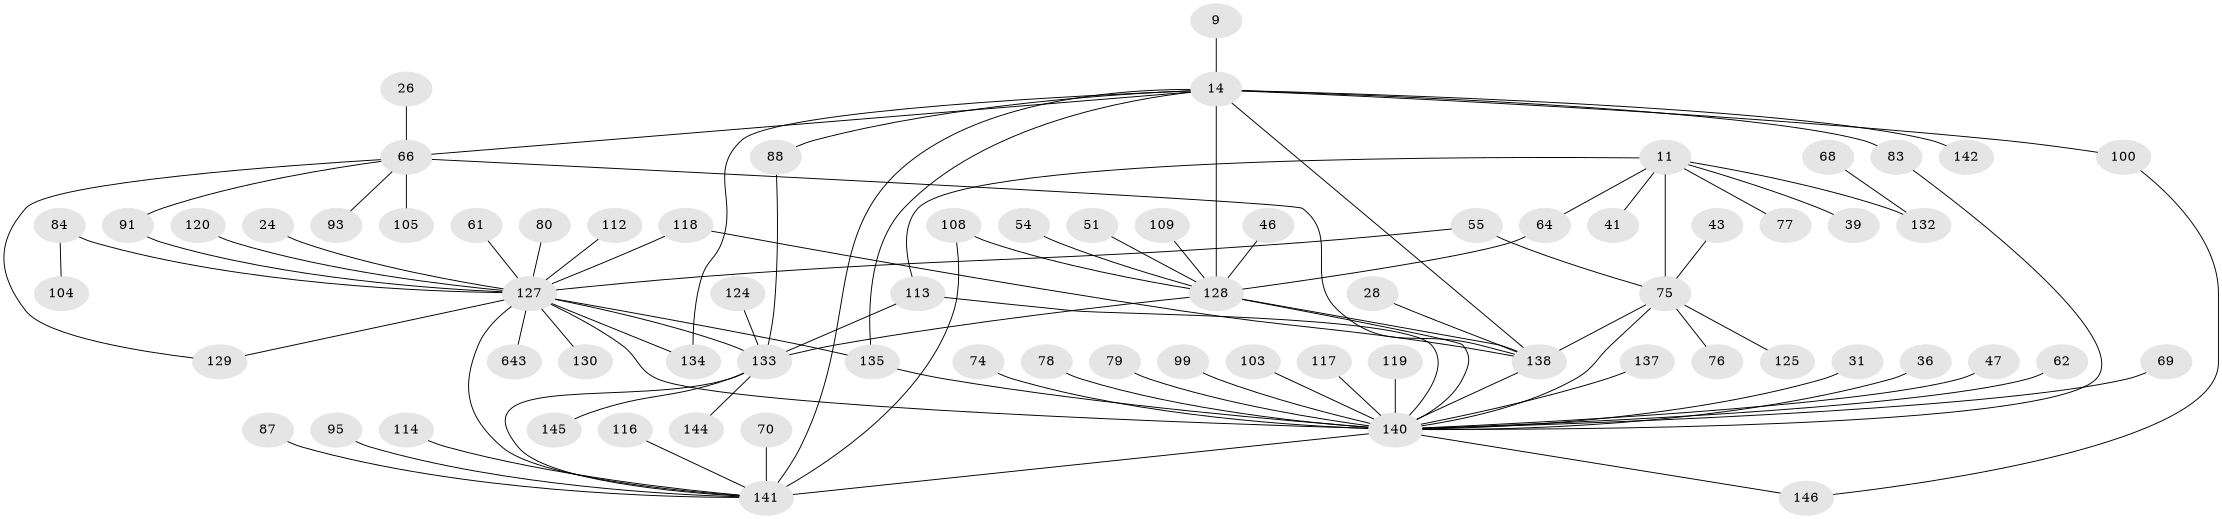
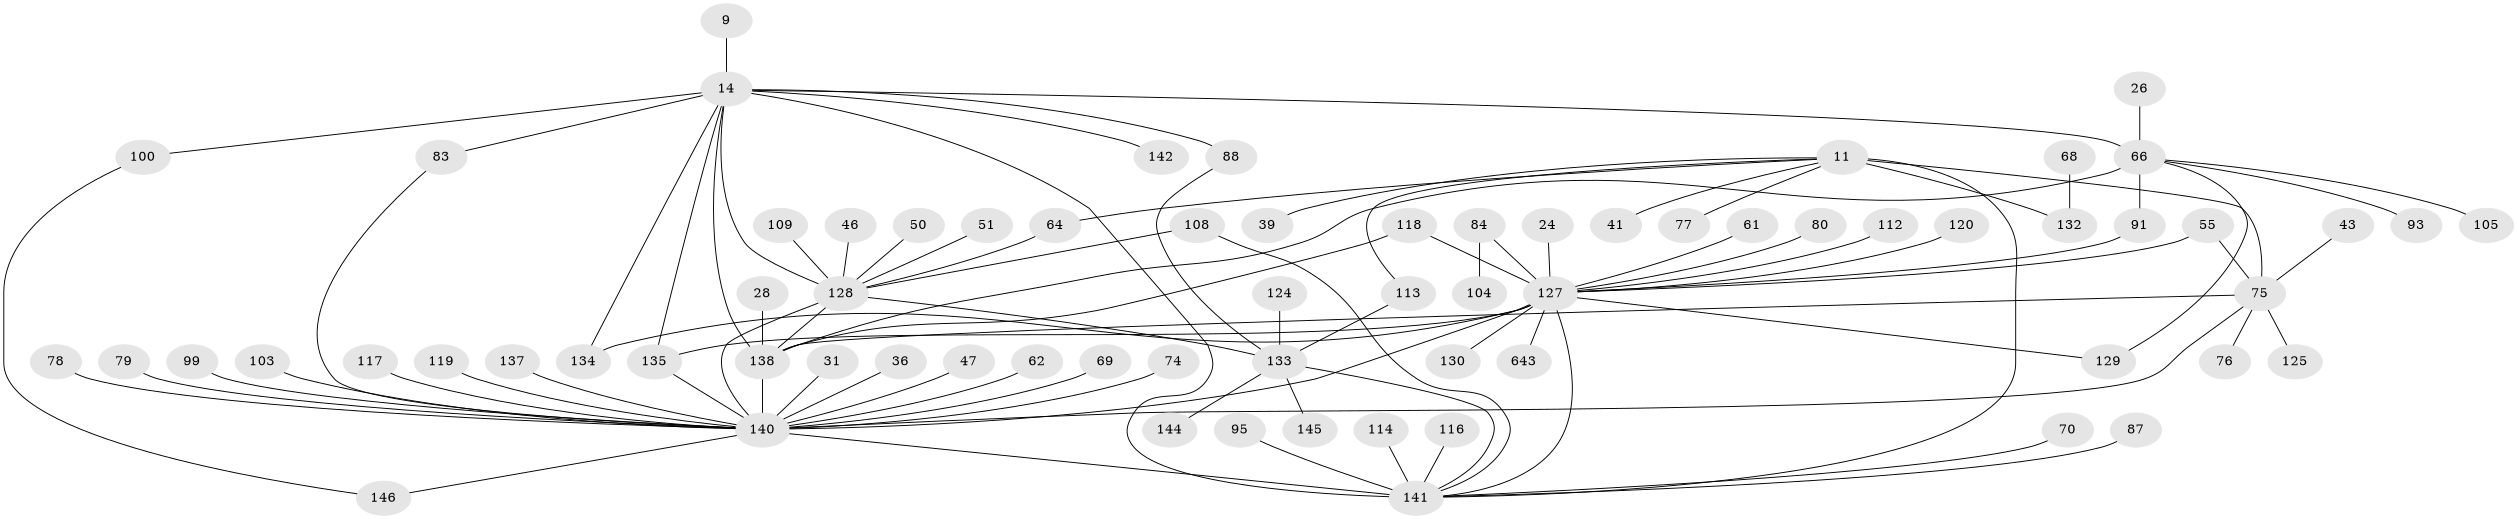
  graph {
    node [color=gray90 style=filled]
    14 [super="+2"]
    141 [super="+10+3+139+86"]
    66 [super="+25+18"]
    83 [super="+8"]
    88
    100
    128 [super="+12+121+71"]
    134
    135 [super="+40"]
    138 [super="+29+85+126"]
    142 [super="+89"]
    9
    11
    39
    41
    64
    75 [super="+45+52+37"]
    77
    113 [super="+101+111"]
    132 [super="+16"]
    140 [super="+30+13+131"]
    76
    125 [super="+102"]
    133 [super="+123+53+73"]
    91 [super="+17"]
    93
    105
    129 [super="+97"]
    146 [super="+96"]
    127 [super="+7"]
    130
    n32 [label=643 super="+136"]
    24
    26
    28
    31
    36
    43
    46
    47
-   50 [label=54]
+   50
    51
    55
    61 [super="+49"]
    62
    68
    69
    70
    74
    78
    79
    80
    84
    104
    87
    144
    145
    95
    99
    103
    108
    109 [super="+27"]
    112 [super="+81"]
    114
    116
    117
    118 [super="+98+48"]
    119 [super="+60+115"]
    120
    124
    137 [super="+67"]
    14 -- 141 [weight=2]
    14 -- 66 [weight=2]
    14 -- 83
    14 -- 88
    14 -- 100
    14 -- 128 [weight=4]
    14 -- 134
    14 -- 135
    14 -- 138 [weight=2]
    14 -- 142
    66 -- 138
    66 -- 91
    66 -- 93
    66 -- 105
    66 -- 129
    83 -- 140
    88 -- 133
    100 -- 146
    128 -- 138
    128 -- 140
    128 -- 133 [weight=2]
    135 -- 140 [weight=2]
    138 -- 140 [weight=5]
    9 -- 14
+   11 -- 141
    11 -- 39
    11 -- 41
    11 -- 64
    11 -- 75 [weight=2]
    11 -- 77
    11 -- 113
    11 -- 132 [weight=2]
    64 -- 128
    75 -- 138
    75 -- 140
    75 -- 76
    75 -- 125
-   113 -- 140
    113 -- 133
    140 -- 141 [weight=5]
    140 -- 146
    133 -- 141
    133 -- 144
    133 -- 145
    91 -- 127
    127 -- 141 [weight=3]
    127 -- 134
    127 -- 135 [weight=2]
    127 -- 140 [weight=2]
-   127 -- 133
    127 -- 129
    127 -- 130
    127 -- n32
    24 -- 127
    26 -- 66
    28 -- 138
    31 -- 140
    36 -- 140
    43 -- 75
    46 -- 128
    47 -- 140
    50 -- 128
    51 -- 128
    55 -- 75
    55 -- 127
    61 -- 127
    62 -- 140
    68 -- 132
    69 -- 140
    70 -- 141
    74 -- 140
    78 -- 140
    79 -- 140
    80 -- 127
    84 -- 127 [weight=2]
    84 -- 104
    87 -- 141
    95 -- 141
    99 -- 140
    103 -- 140
    108 -- 141
    108 -- 128
    109 -- 128
    112 -- 127
    114 -- 141
    116 -- 141
    117 -- 140
    118 -- 138
    118 -- 127
    119 -- 140 [weight=2]
    120 -- 127
    124 -- 133
    137 -- 140
  }
